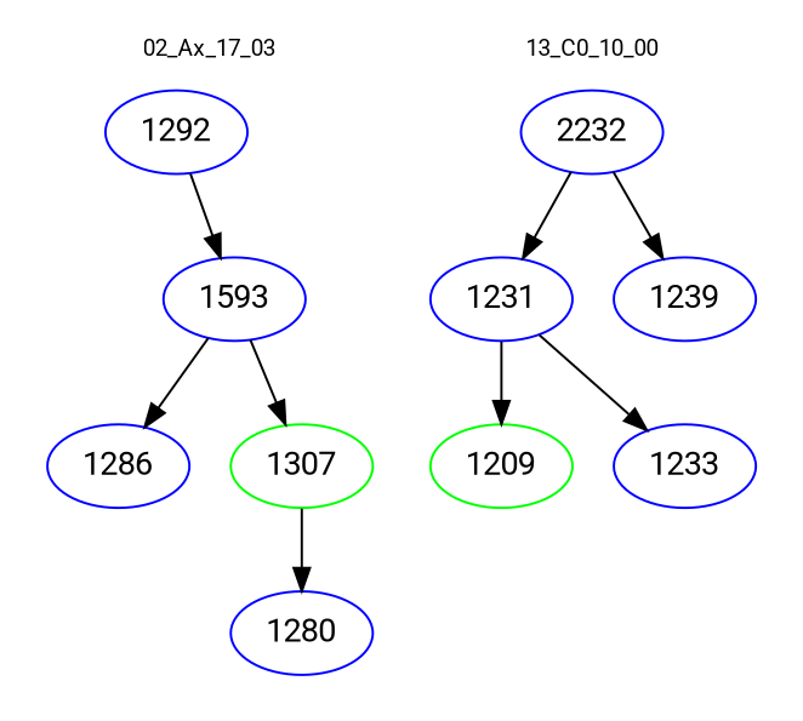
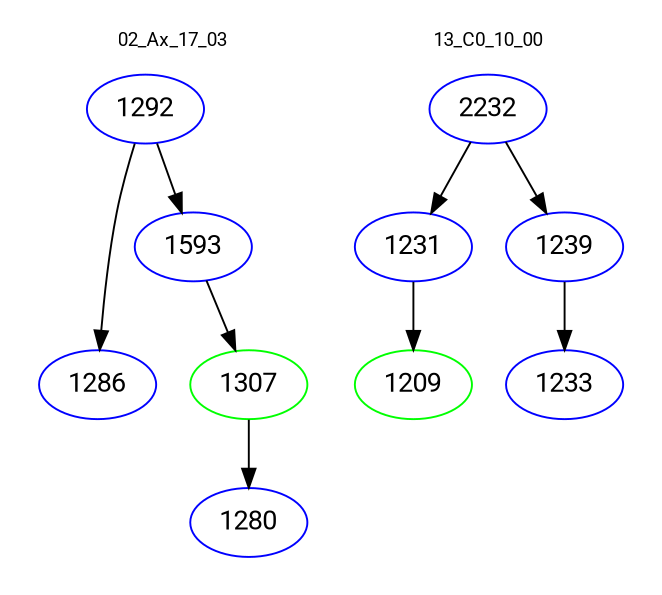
  digraph {
    fontname=Roboto
    node [color=blue fontname=Roboto]
    edge [color=black fontname=Roboto]
    n1 [label=1292]
    n2 [label=1286]
    n3 [label=1593]
    n4 [label=1280]
    n5 [color=green label=1307]
    n6 [label=2232]
    n7 [label=1231]
    n8 [label=1239]
    n9 [color=green label=1209]
    n10 [label=1233]
    subgraph cluster_1 {
      color=white
      fontsize=10
      label="02_Ax_17_03"
      n1
      n2
      n3
      n4
      n5
    }
    subgraph cluster_2 {
      color=white
      fontsize=10
      label="13_C0_10_00"
      n6
      n7
      n8
      n9
      n10
    }
-   n3 -> n2
+   n1 -> n2
    n1 -> n3
    n3 -> n5
    n5 -> n4
    n6 -> n7
    n6 -> n8
    n7 -> n9
-   n7 -> n10
+   n8 -> n10
  }
